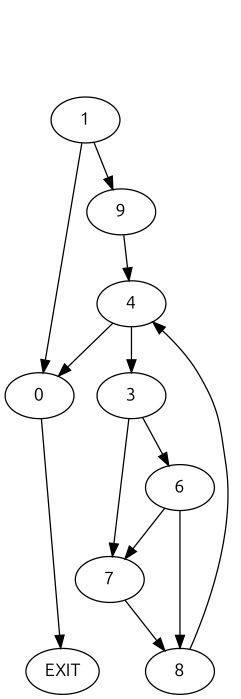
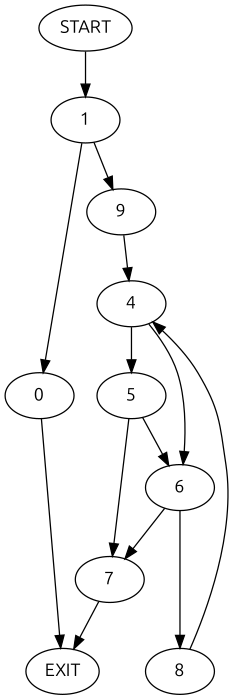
  digraph {
    fontname=Ubuntu
    node [fontname=Ubuntu]
    edge [fontname=Ubuntu]
+   n1 [label=START]
    1
    n3 [label=0]
    n4 [label=9]
    n5 [label=EXIT]
    4
-   5 [label=3]
+   5
    6
    7
    8
+   n1 -> 1
    1 -> n3
    1 -> n4
    n3 -> n5
    n4 -> 4
-   4 -> n3
+   4 -> 6
    4 -> 5
    5 -> 6
    5 -> 7
    6 -> 7
    6 -> 8
-   7 -> 8
+   7 -> n5
    8 -> 4
  }
